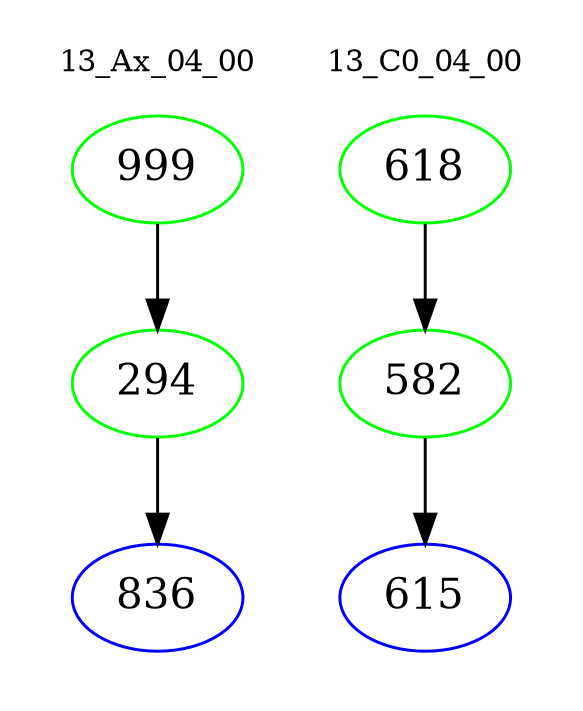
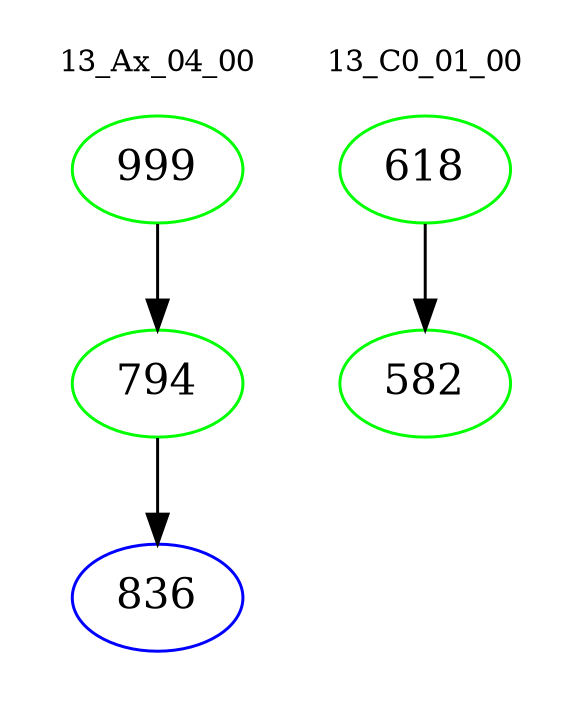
  digraph {
    node [color=green]
    edge [color=black]
    n1 [label=999]
-   n2 [label=294]
+   n2 [label=794]
    n3 [color=blue label=836]
    n4 [label=618]
    n5 [label=582]
-   n6 [color=blue label=615]
    subgraph cluster_1 {
      color=white
      fontsize=10
      label="13_Ax_04_00"
      n1
      n2
      n3
    }
    subgraph cluster_2 {
      color=white
      fontsize=10
-     label="13_C0_04_00"
+     label="13_C0_01_00"
      n4
      n5
-     n6
    }
    n1 -> n2
    n2 -> n3
    n4 -> n5
-   n5 -> n6
  }
